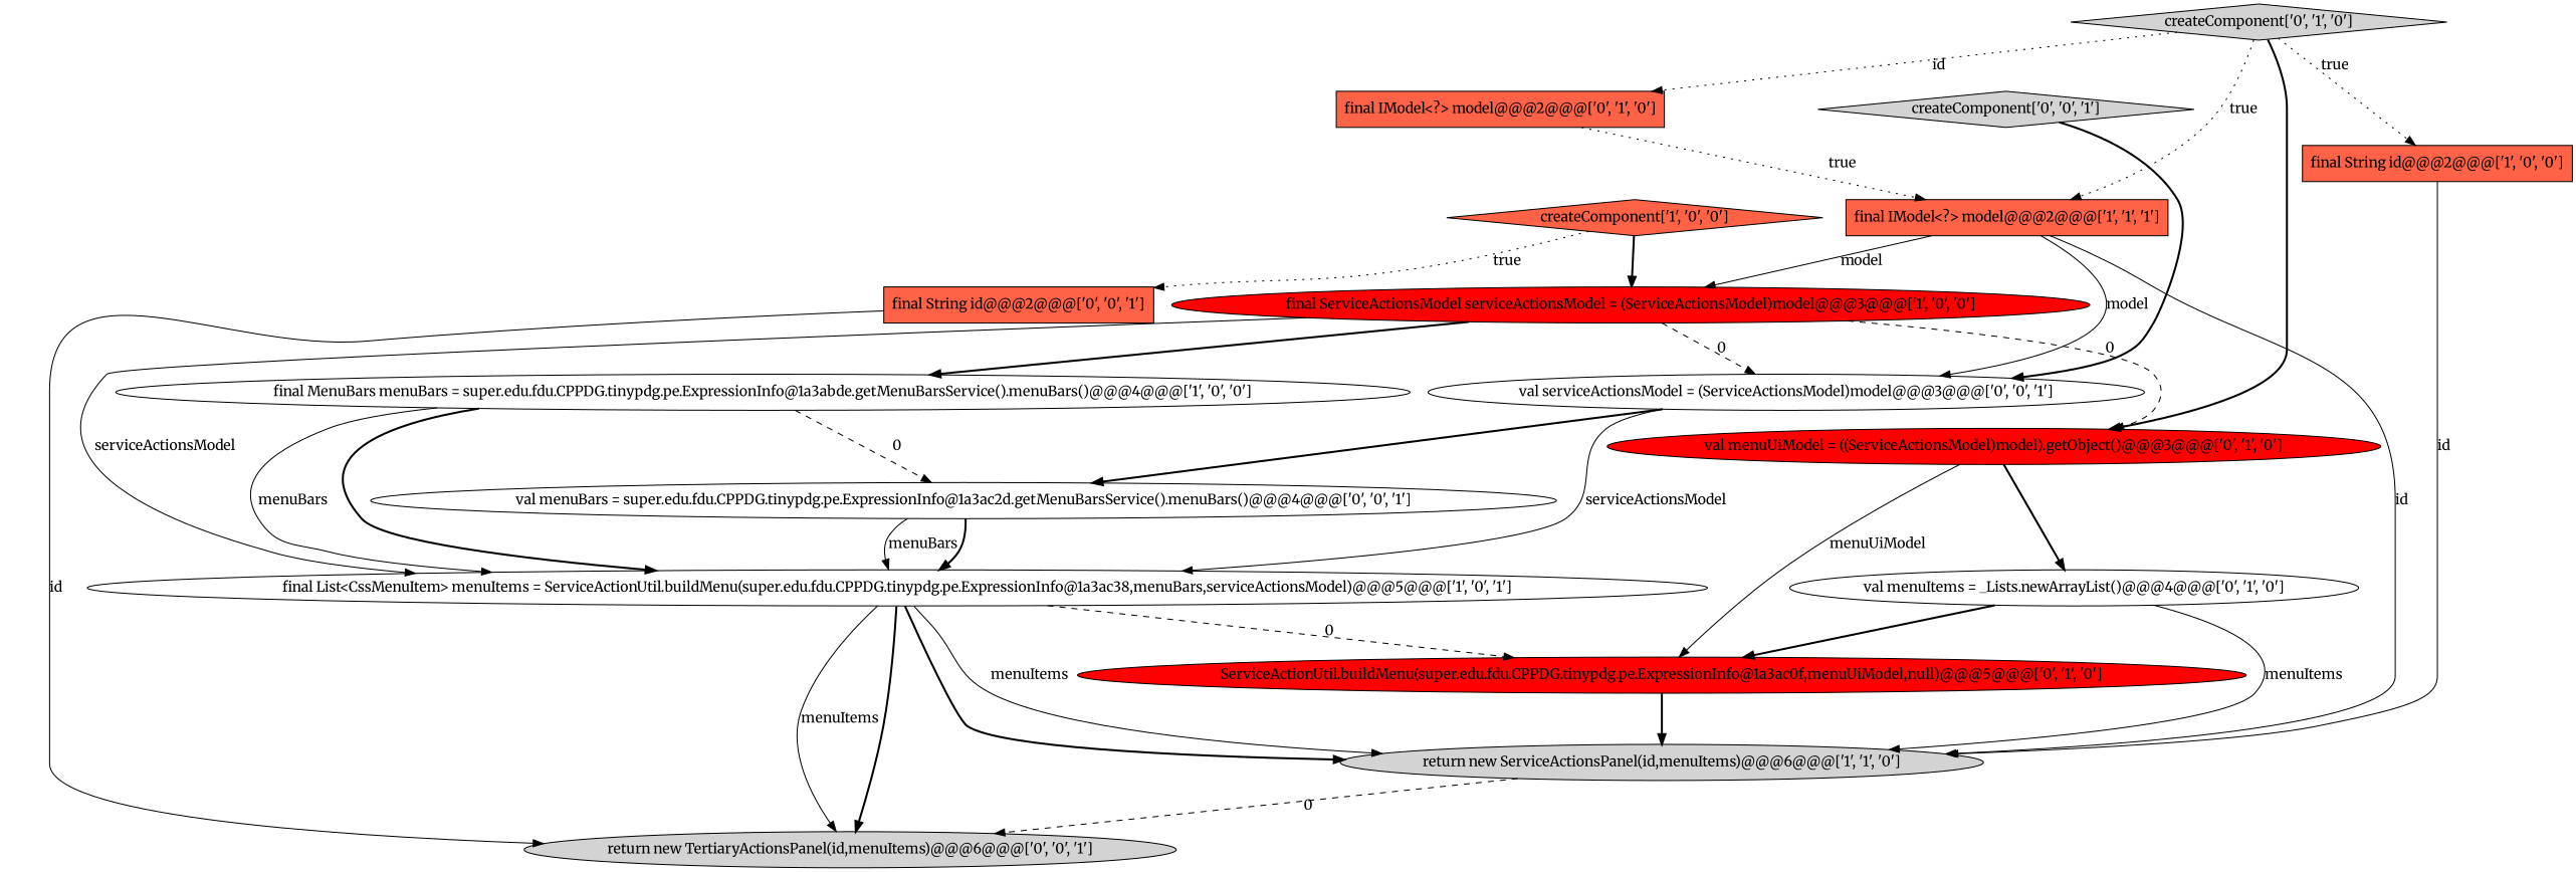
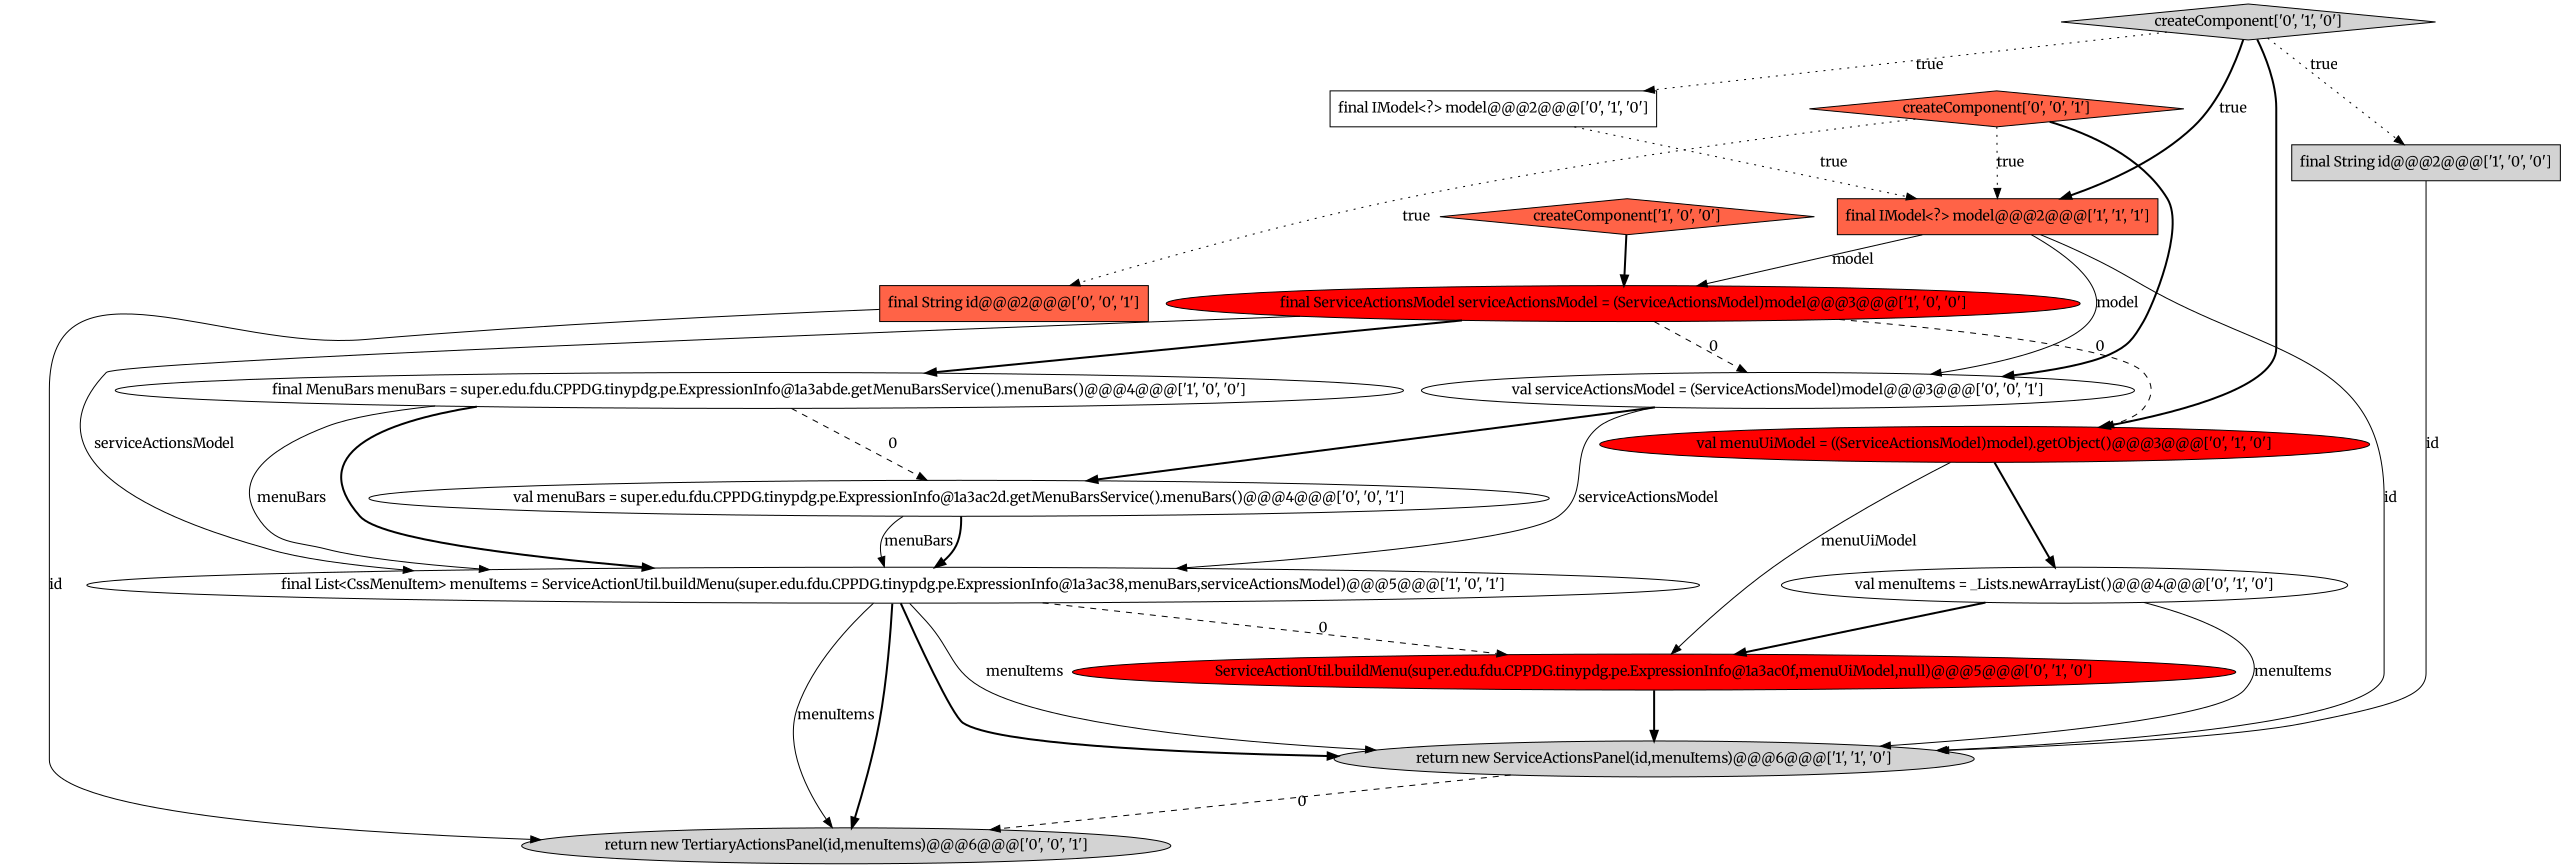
  digraph {
    fontname=Merriweather
    node [fillcolor=white fontname=Merriweather shape=ellipse style=filled]
    edge [fontname=Merriweather style=solid]
    n1 [label="final MenuBars menuBars = super.edu.fdu.CPPDG.tinypdg.pe.ExpressionInfo@1a3abde.getMenuBarsService().menuBars()@@@4@@@['1', '0', '0']"]
    n2 [label="final List<CssMenuItem> menuItems = ServiceActionUtil.buildMenu(super.edu.fdu.CPPDG.tinypdg.pe.ExpressionInfo@1a3ac38,menuBars,serviceActionsModel)@@@5@@@['1', '0', '1']"]
    n3 [label="val menuBars = super.edu.fdu.CPPDG.tinypdg.pe.ExpressionInfo@1a3ac2d.getMenuBarsService().menuBars()@@@4@@@['0', '0', '1']"]
    n4 [fillcolor=red label="ServiceActionUtil.buildMenu(super.edu.fdu.CPPDG.tinypdg.pe.ExpressionInfo@1a3ac0f,menuUiModel,null)@@@5@@@['0', '1', '0']"]
    n5 [fillcolor=lightgray label="return new ServiceActionsPanel(id,menuItems)@@@6@@@['1', '1', '0']"]
    n6 [fillcolor=lightgray label="return new TertiaryActionsPanel(id,menuItems)@@@6@@@['0', '0', '1']"]
    n7 [fillcolor=red label="val menuUiModel = ((ServiceActionsModel)model).getObject()@@@3@@@['0', '1', '0']"]
    n8 [label="val menuItems = _Lists.newArrayList()@@@4@@@['0', '1', '0']"]
    n9 [fillcolor=tomato label="final IModel<?> model@@@2@@@['1', '1', '1']" shape=box]
    n10 [label="val serviceActionsModel = (ServiceActionsModel)model@@@3@@@['0', '0', '1']"]
    n11 [fillcolor=red label="final ServiceActionsModel serviceActionsModel = (ServiceActionsModel)model@@@3@@@['1', '0', '0']"]
    n12 [fillcolor=tomato label="final String id@@@2@@@['0', '0', '1']" shape=box]
-   n13 [fillcolor=tomato label="final String id@@@2@@@['1', '0', '0']" shape=box]
-   n14 [fillcolor=tomato label="final IModel<?> model@@@2@@@['0', '1', '0']" shape=box]
+   n13 [fillcolor=lightgray label="final String id@@@2@@@['1', '0', '0']" shape=box]
+   n14 [label="final IModel<?> model@@@2@@@['0', '1', '0']" shape=box]
    n15 [fillcolor=tomato label="createComponent['1', '0', '0']" shape=diamond]
-   n16 [fillcolor=lightgray label="createComponent['0', '0', '1']" shape=diamond]
+   n16 [fillcolor=tomato label="createComponent['0', '0', '1']" shape=diamond]
    n17 [fillcolor=lightgray label="createComponent['0', '1', '0']" shape=diamond]
    n1 -> n2 [label=menuBars]
    n1 -> n2 [style=bold]
    n1 -> n3 [label=0 style=dashed]
    n2 -> n4 [label=0 style=dashed]
    n2 -> n5 [style=bold]
    n2 -> n5 [label=menuItems]
    n2 -> n6 [style=bold]
    n2 -> n6 [label=menuItems]
    n3 -> n2 [label=menuBars]
    n3 -> n2 [style=bold]
    n4 -> n5 [style=bold]
    n5 -> n6 [label=0 style=dashed]
    n7 -> n4 [label=menuUiModel]
    n7 -> n8 [style=bold]
    n8 -> n4 [style=bold]
    n8 -> n5 [label=menuItems]
    n9 -> n5 [label=id]
    n9 -> n10 [label=model]
    n9 -> n11 [label=model]
    n10 -> n2 [label=serviceActionsModel]
    n10 -> n3 [style=bold]
    n11 -> n1 [style=bold]
    n11 -> n2 [label=serviceActionsModel]
    n11 -> n7 [label=0 style=dashed]
    n11 -> n10 [label=0 style=dashed]
    n12 -> n6 [label=id]
    n13 -> n5 [label=id]
    n14 -> n9 [label=true style=dotted]
    n15 -> n11 [style=bold]
+   n16 -> n9 [label=true style=dotted]
    n16 -> n10 [style=bold]
-   n15 -> n12 [label=true style=dotted]
+   n16 -> n12 [label=true style=dotted]
    n17 -> n7 [style=bold]
-   n17 -> n9 [label=true style=dotted]
+   n17 -> n9 [label=true style=bold]
    n17 -> n13 [label=true style=dotted]
-   n17 -> n14 [label=id style=dotted]
+   n17 -> n14 [label=true style=dotted]
  }
